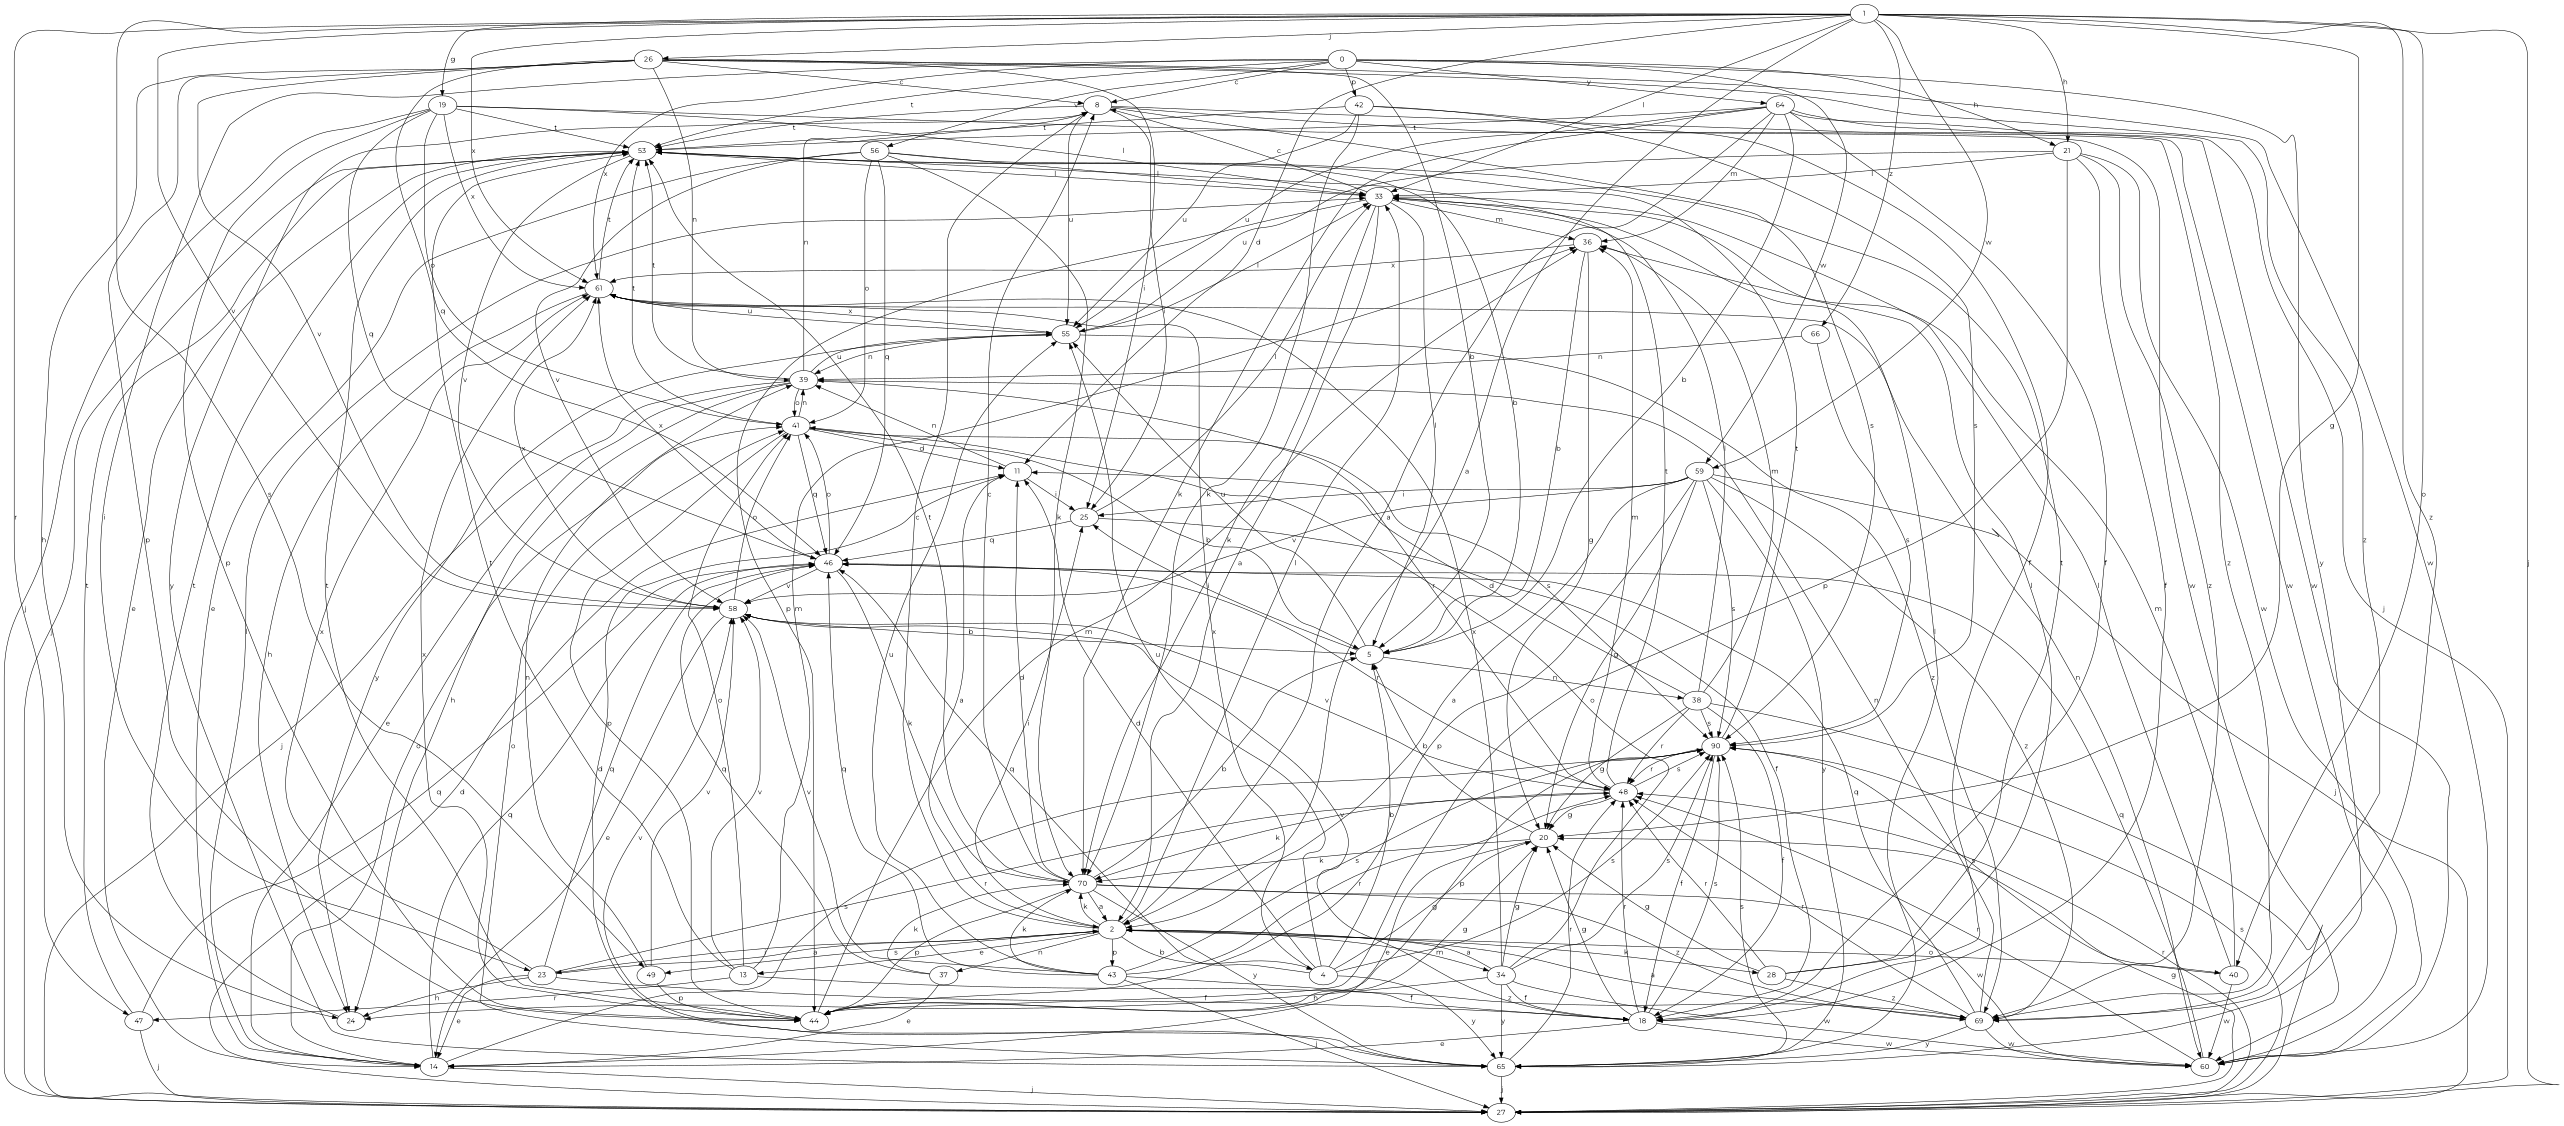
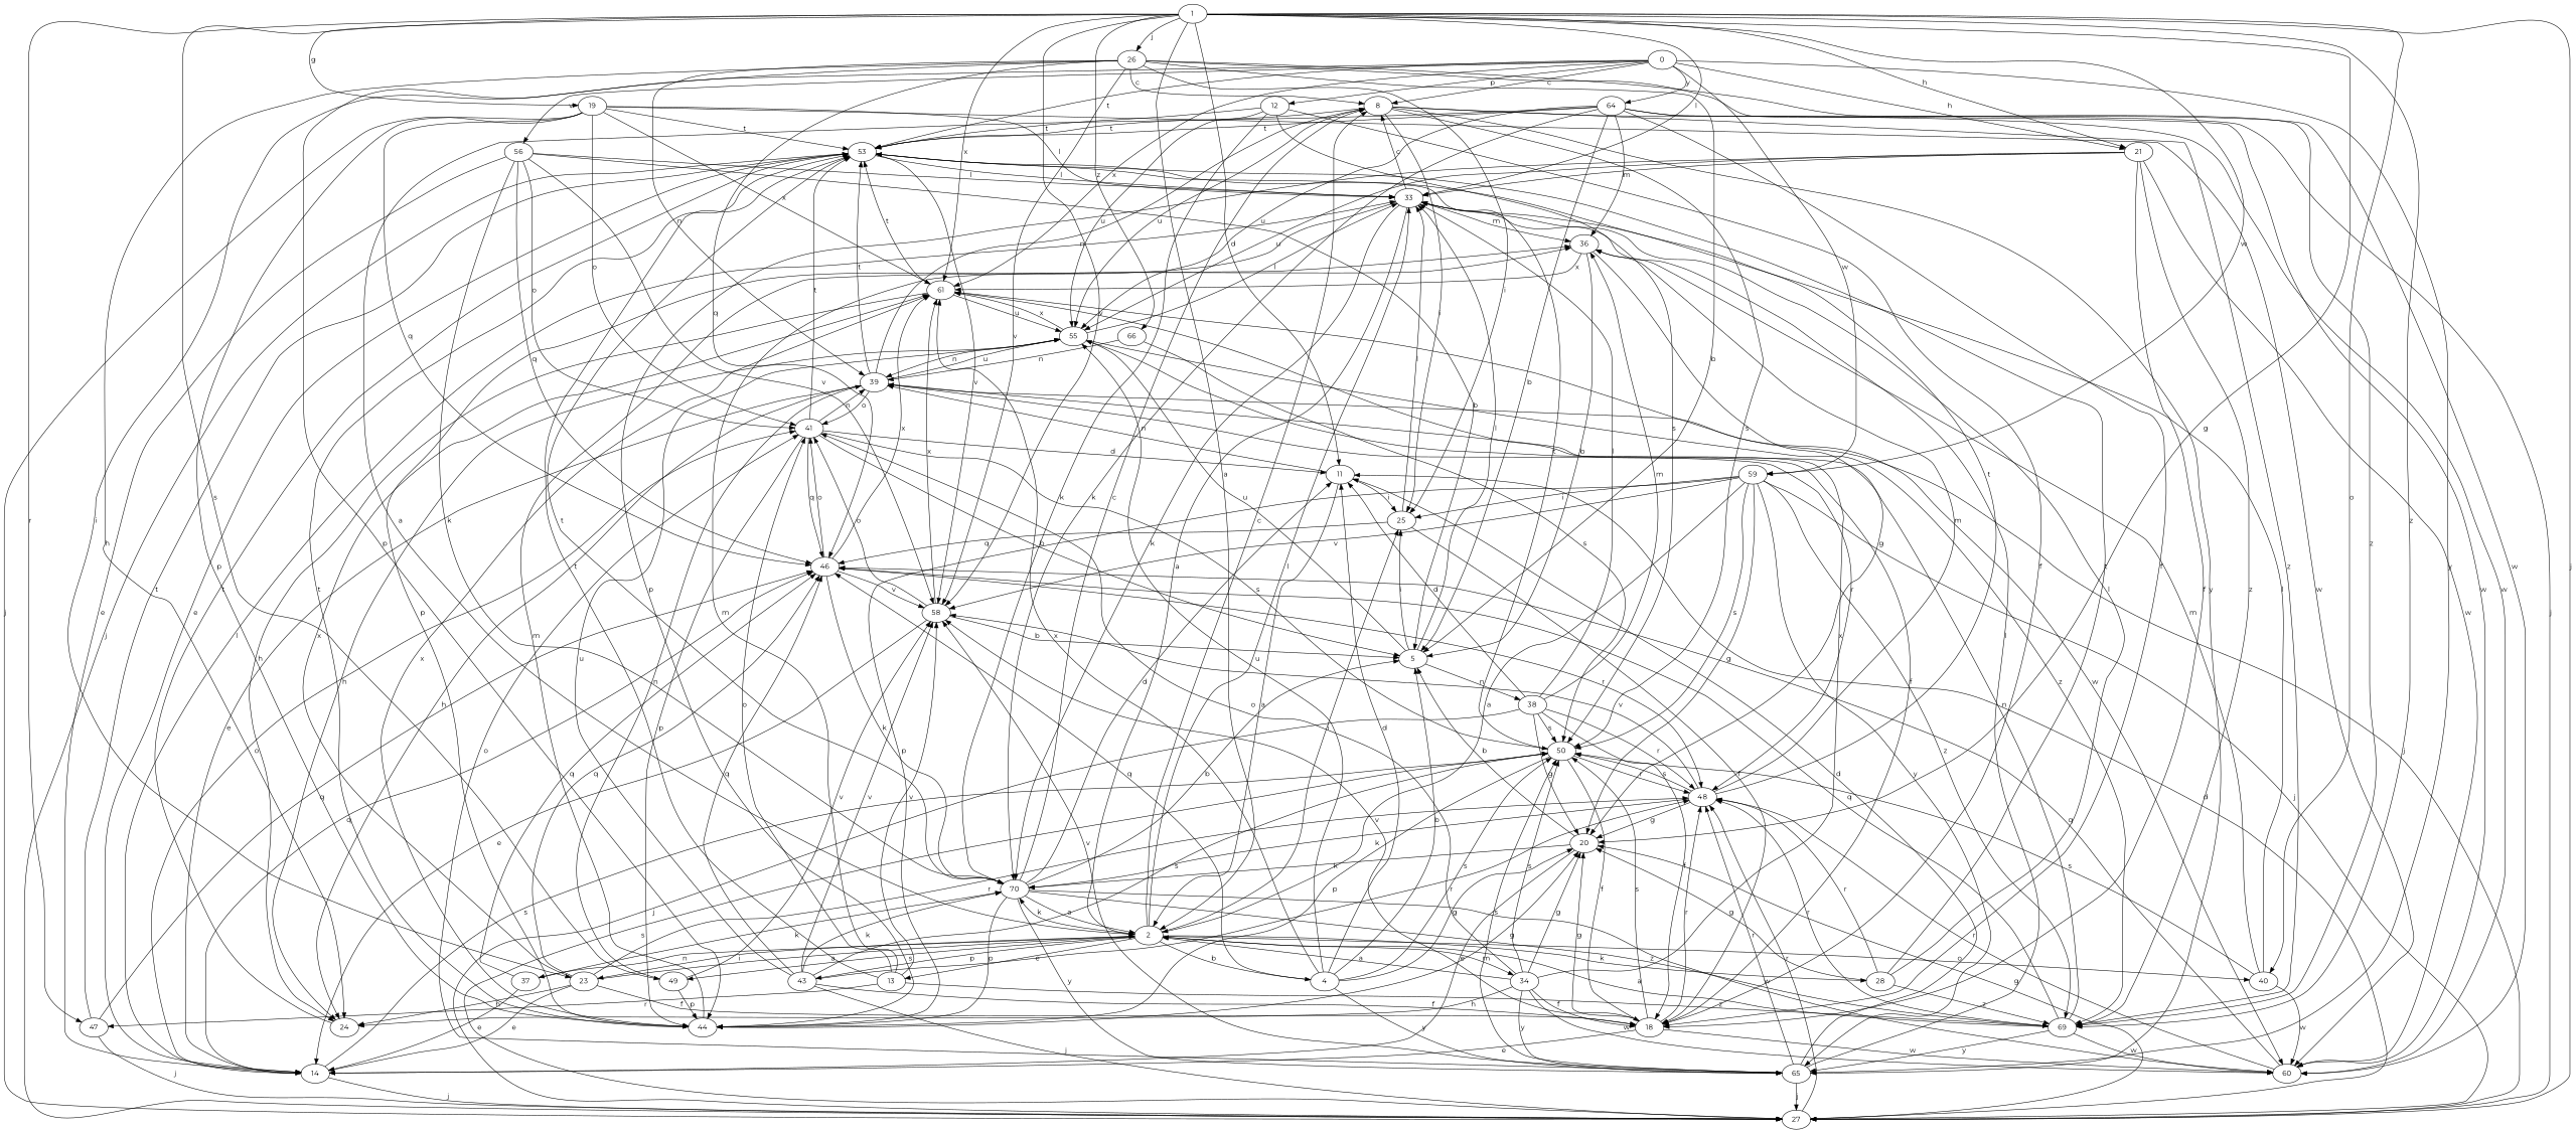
  strict digraph {
    fontname=Montserrat
    node [fontname=Montserrat]
    edge [fontname=Montserrat]
    0
    8
    21
    23
-   42
+   42 [label=12]
    53
    56
    59
    n9 [label=61]
    64
    65
    69
    25
-   50 [label=90]
+   50
    55
    60
    33
    18
    44
    2
    46
    14
    48
    n24 [label=24]
    n25 [label=70]
    27
    58
    5
    41
    20
    36
    11
    1
    19
    26
    40
    47
    49
    66
    4
    13
    28
    34
    37
    43
    39
    38
    0 -> 8 [label=c]
    0 -> 21 [label=h]
    0 -> 23 [label=i]
    0 -> 42 [label=p]
    0 -> 53 [label=t]
    0 -> 56 [label=v]
    0 -> 59 [label=w]
    0 -> n9 [label=x]
    0 -> 64 [label=y]
    0 -> 65 [label=y]
    8 -> 53 [label=t]
    8 -> 65 [label=y]
    8 -> 69 [label=z]
    8 -> 25 [label=i]
    8 -> 50 [label=s]
    8 -> 55 [label=u]
    8 -> 60 [label=w]
    21 -> 69 [label=z]
    21 -> 55 [label=u]
    21 -> 60 [label=w]
    21 -> 33 [label=l]
    21 -> 18 [label=f]
    21 -> 44 [label=p]
    23 -> n9 [label=x]
    23 -> 18 [label=f]
    23 -> 2 [label=a]
    23 -> 46 [label=q]
    23 -> 14 [label=e]
    23 -> 48 [label=r]
    23 -> n24 [label=h]
    42 -> 53 [label=t]
    42 -> 50 [label=s]
    42 -> 55 [label=u]
    42 -> 18 [label=f]
    42 -> n25 [label=k]
    53 -> 33 [label=l]
    53 -> 14 [label=e]
    53 -> 27 [label=j]
    53 -> 58 [label=v]
    56 -> 33 [label=l]
    56 -> 46 [label=q]
    56 -> 14 [label=e]
    56 -> n25 [label=k]
    56 -> 58 [label=v]
    56 -> 5 [label=b]
    56 -> 41 [label=o]
    59 -> 65 [label=y]
    59 -> 69 [label=z]
    59 -> 25 [label=i]
    59 -> 50 [label=s]
    59 -> 44 [label=p]
    59 -> 2 [label=a]
    59 -> 27 [label=j]
    59 -> 58 [label=v]
    59 -> 20 [label=g]
    n9 -> 53 [label=t]
    n9 -> 55 [label=u]
-   n9 -> 60 [label=n]
+   n9 -> 60 [label=w]
    n9 -> n24 [label=h]
    64 -> 53 [label=t]
    64 -> 55 [label=u]
    64 -> 60 [label=w]
    64 -> 18 [label=f]
    64 -> 2 [label=a]
    64 -> n25 [label=k]
    64 -> 27 [label=j]
    64 -> 5 [label=b]
    64 -> 36 [label=m]
    65 -> 50 [label=s]
    65 -> 33 [label=l]
    65 -> 48 [label=r]
    65 -> 27 [label=j]
    65 -> 58 [label=v]
    65 -> 41 [label=o]
    65 -> 11 [label=d]
    69 -> 65 [label=y]
    69 -> 60 [label=w]
    69 -> 2 [label=a]
    69 -> 46 [label=q]
    69 -> 48 [label=r]
    69 -> 39 [label=n]
    25 -> 33 [label=l]
    25 -> 18 [label=f]
    25 -> 46 [label=q]
    50 -> 53 [label=t]
    50 -> 18 [label=f]
    50 -> 44 [label=p]
    50 -> 48 [label=r]
    55 -> n9 [label=x]
    55 -> 69 [label=z]
    55 -> 33 [label=l]
-   55 -> n24 [label=y]
+   55 -> 18 [label=f]
+   55 -> n24 [label=h]
    55 -> 39 [label=n]
    60 -> 46 [label=q]
    60 -> 48 [label=r]
    33 -> 8 [label=c]
    33 -> 44 [label=p]
    33 -> 2 [label=a]
    33 -> n25 [label=k]
    33 -> 36 [label=m]
    18 -> 50 [label=s]
    18 -> 60 [label=w]
    18 -> 14 [label=e]
    18 -> 48 [label=r]
    18 -> 58 [label=v]
    18 -> 20 [label=g]
    44 -> 53 [label=t]
    44 -> n9 [label=x]
    44 -> 20 [label=g]
    44 -> 36 [label=m]
    2 -> 8 [label=c]
    2 -> 23 [label=i]
    2 -> 25 [label=i]
    2 -> 33 [label=l]
    2 -> n25 [label=k]
    2 -> 40 [label=o]
    2 -> 49 [label=s]
    2 -> 4 [label=b]
    2 -> 13 [label=e]
    2 -> 28 [label=k]
    2 -> 34 [label=m]
    2 -> 37 [label=n]
    2 -> 43 [label=p]
    46 -> n9 [label=x]
    46 -> 48 [label=r]
    46 -> n25 [label=k]
    46 -> 58 [label=v]
    46 -> 41 [label=o]
    14 -> 50 [label=s]
    14 -> 33 [label=l]
    14 -> 46 [label=q]
    14 -> 27 [label=j]
    14 -> 41 [label=o]
    48 -> 53 [label=t]
    48 -> 50 [label=s]
    48 -> n25 [label=k]
    48 -> 58 [label=v]
    48 -> 20 [label=g]
    48 -> 36 [label=m]
    n24 -> 53 [label=t]
    n25 -> 8 [label=c]
    n25 -> 53 [label=t]
    n25 -> 65 [label=y]
    n25 -> 69 [label=z]
    n25 -> 60 [label=w]
    n25 -> 44 [label=p]
    n25 -> 2 [label=a]
    n25 -> 5 [label=b]
    n25 -> 11 [label=d]
    27 -> 50 [label=s]
    27 -> 48 [label=r]
    27 -> 20 [label=g]
    27 -> 11 [label=d]
    58 -> n9 [label=x]
    58 -> 14 [label=e]
    58 -> 5 [label=b]
    58 -> 41 [label=o]
    5 -> 25 [label=i]
    5 -> 55 [label=u]
-   33 -> 5 [label=l]
+   5 -> 33 [label=l]
    5 -> 38 [label=n]
    41 -> 53 [label=t]
    41 -> 50 [label=s]
    41 -> 44 [label=p]
    41 -> 46 [label=q]
    41 -> 5 [label=b]
    41 -> 11 [label=d]
    41 -> 39 [label=n]
    20 -> 14 [label=e]
    20 -> n25 [label=k]
    20 -> 5 [label=b]
    36 -> n9 [label=x]
    36 -> 5 [label=b]
    36 -> 20 [label=g]
    11 -> 25 [label=i]
    11 -> 2 [label=a]
    11 -> 39 [label=n]
    1 -> 21 [label=h]
    1 -> 59 [label=w]
    1 -> n9 [label=x]
    1 -> 69 [label=z]
    1 -> 33 [label=l]
    1 -> 2 [label=a]
    1 -> 27 [label=j]
    1 -> 58 [label=v]
    1 -> 20 [label=g]
    1 -> 11 [label=d]
    1 -> 19 [label=g]
    1 -> 26 [label=j]
    1 -> 40 [label=o]
    1 -> 47 [label=r]
    1 -> 49 [label=s]
    1 -> 66 [label=z]
    19 -> 53 [label=t]
    19 -> n9 [label=x]
    19 -> 60 [label=w]
    19 -> 33 [label=l]
    19 -> 44 [label=p]
    19 -> 46 [label=q]
    19 -> 27 [label=j]
    19 -> 41 [label=o]
    26 -> 8 [label=c]
    26 -> 69 [label=z]
    26 -> 25 [label=i]
    26 -> 60 [label=w]
    26 -> 44 [label=p]
    26 -> 46 [label=q]
    26 -> n24 [label=h]
    26 -> 58 [label=v]
    26 -> 5 [label=b]
    26 -> 39 [label=n]
    40 -> 50 [label=s]
    40 -> 60 [label=w]
    40 -> 33 [label=l]
    40 -> 36 [label=m]
    47 -> 53 [label=t]
    47 -> 46 [label=q]
    47 -> 27 [label=j]
    49 -> 44 [label=p]
    49 -> 58 [label=v]
    49 -> 39 [label=n]
    66 -> 50 [label=s]
    66 -> 39 [label=n]
    4 -> n9 [label=x]
    4 -> 65 [label=y]
    4 -> 50 [label=s]
    4 -> 55 [label=u]
    4 -> 46 [label=q]
    4 -> 5 [label=b]
    4 -> 20 [label=g]
    4 -> 11 [label=d]
    13 -> 53 [label=t]
    13 -> 69 [label=z]
    13 -> 58 [label=v]
    13 -> 41 [label=o]
    13 -> 36 [label=m]
    13 -> 47 [label=r]
    28 -> 53 [label=t]
    28 -> 69 [label=z]
    28 -> 33 [label=l]
    28 -> 48 [label=r]
    28 -> 20 [label=g]
    34 -> n9 [label=x]
    34 -> 65 [label=y]
    34 -> 50 [label=s]
    34 -> 60 [label=w]
    34 -> 18 [label=f]
    34 -> 2 [label=a]
    34 -> n24 [label=h]
    34 -> 41 [label=o]
    34 -> 20 [label=g]
    37 -> 46 [label=q]
    37 -> 14 [label=e]
    37 -> n25 [label=k]
    43 -> 50 [label=s]
    43 -> 55 [label=u]
    43 -> 18 [label=f]
    43 -> 46 [label=q]
    43 -> 48 [label=r]
    43 -> n25 [label=k]
    43 -> 27 [label=j]
    43 -> 58 [label=v]
    39 -> 8 [label=n]
    39 -> 53 [label=t]
    39 -> 55 [label=u]
    39 -> 14 [label=e]
    39 -> 48 [label=r]
    39 -> n24 [label=h]
    39 -> 27 [label=j]
    39 -> 41 [label=o]
    38 -> 50 [label=s]
    38 -> 33 [label=l]
    38 -> 18 [label=f]
    38 -> 48 [label=r]
    38 -> 27 [label=j]
    38 -> 20 [label=g]
    38 -> 36 [label=m]
    38 -> 11 [label=d]
  }
